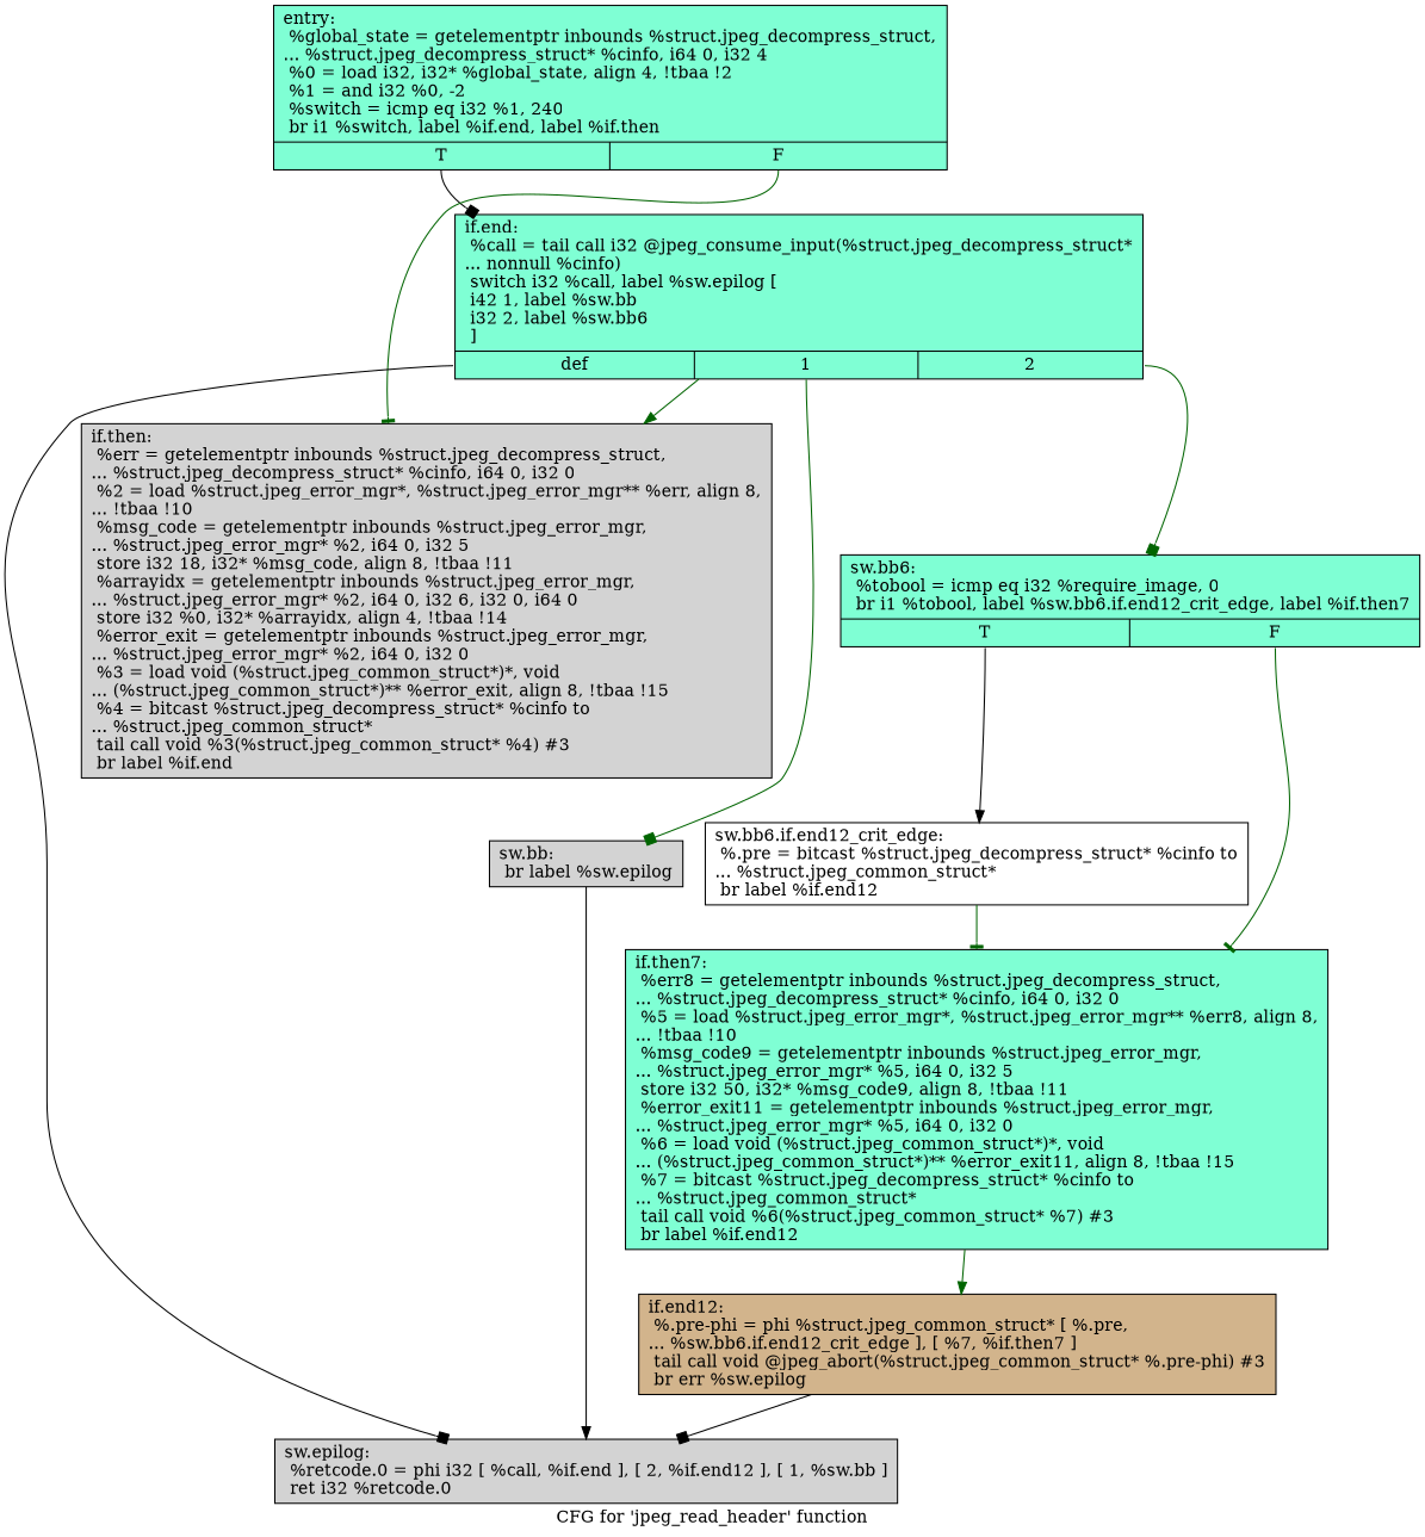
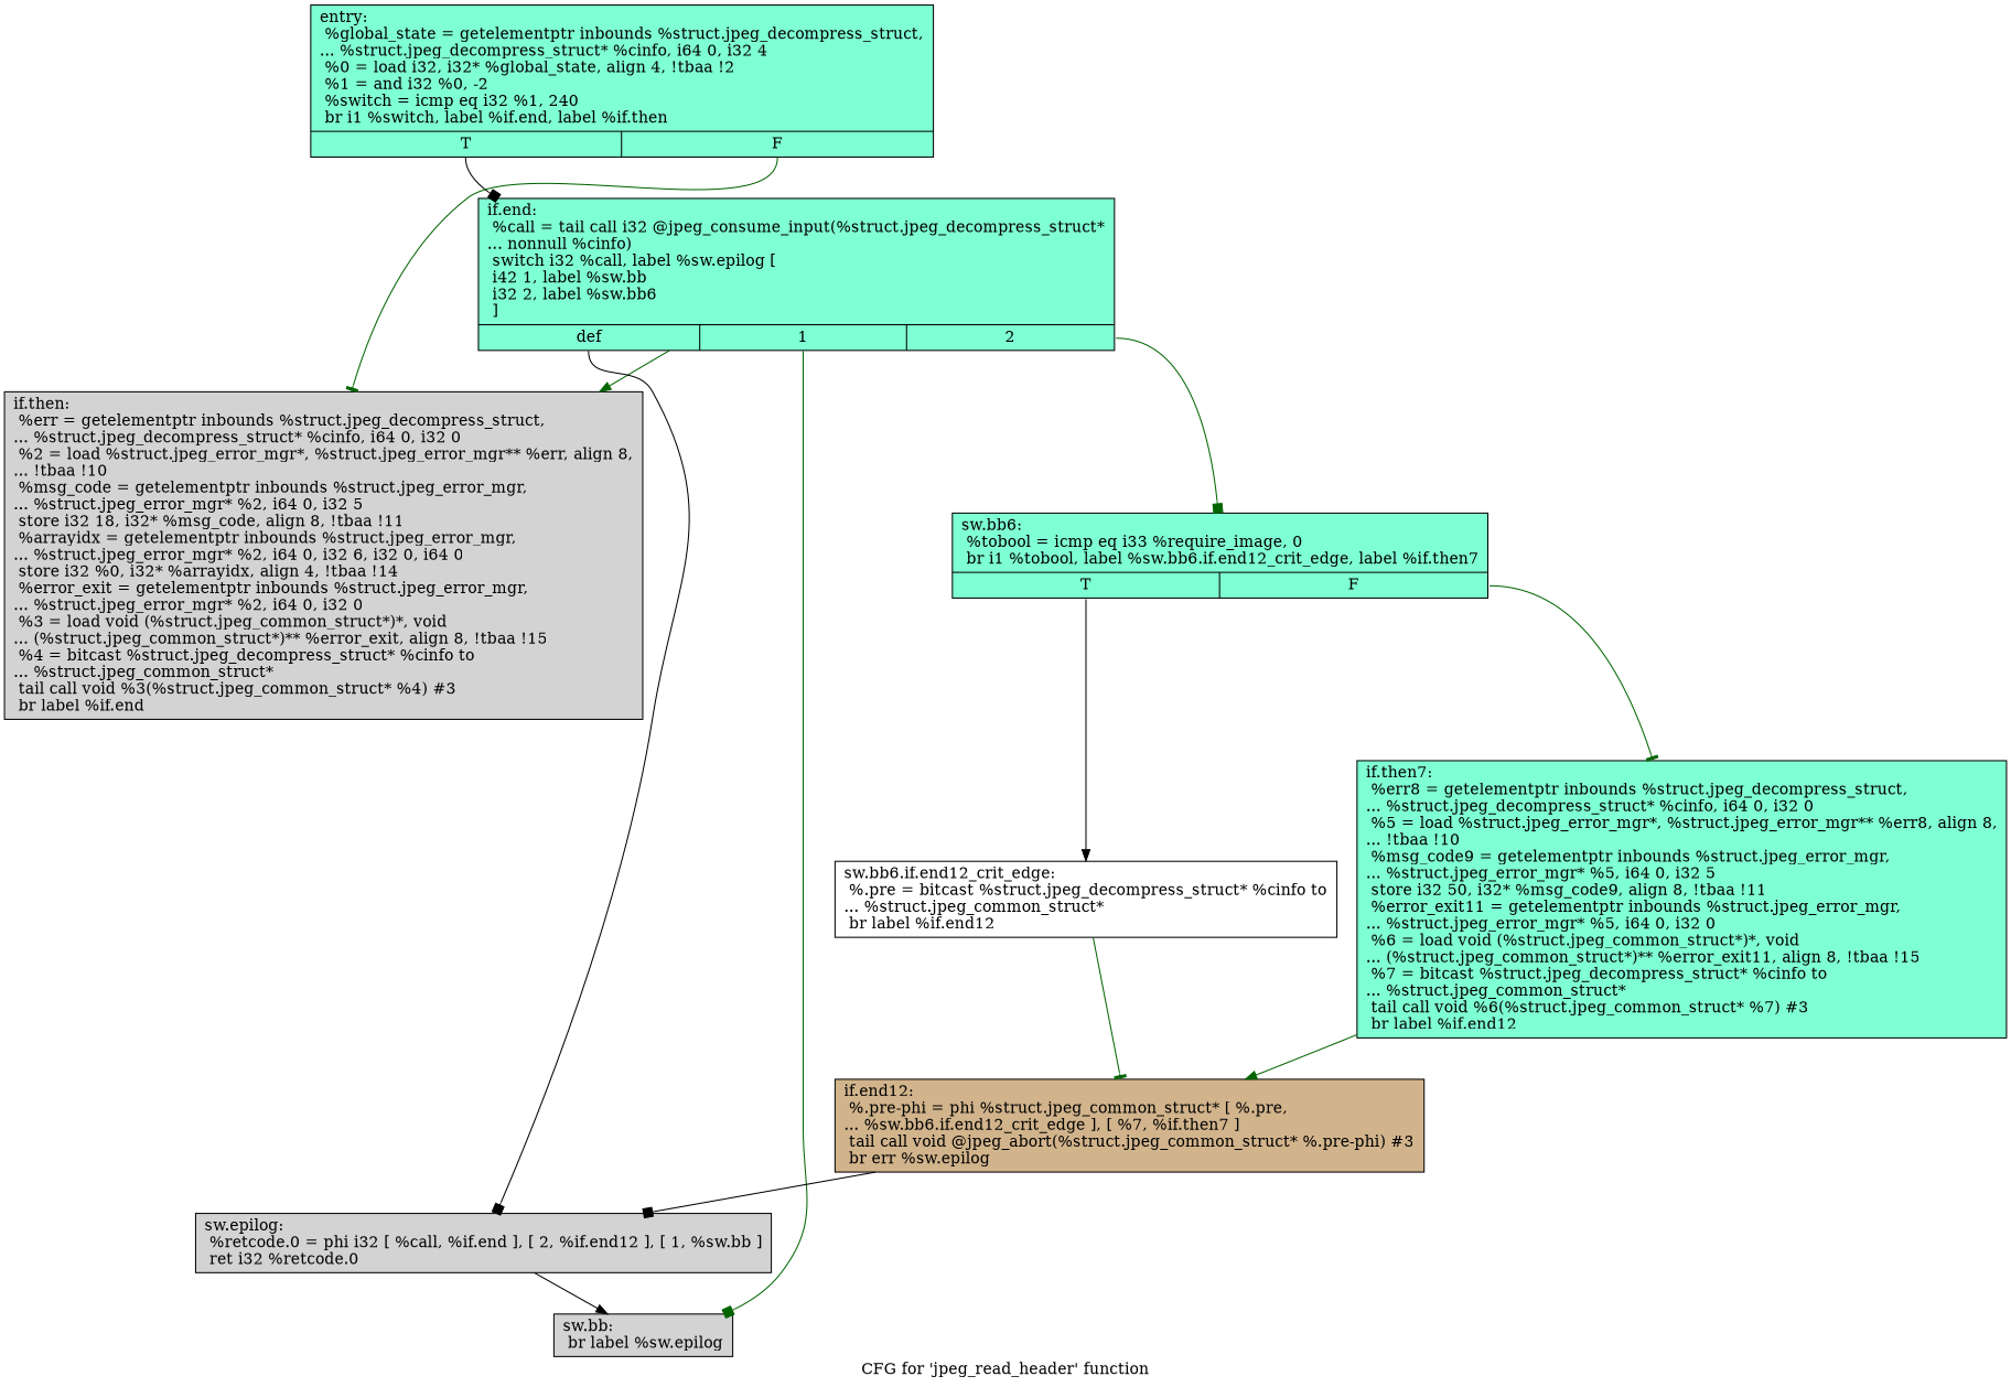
  digraph {
    label="CFG for 'jpeg_read_header' function"
    node [fillcolor=aquamarine shape=record style=filled]
    edge [arrowhead=box color=darkgreen]
    n1 [label="{entry:\l  %global_state = getelementptr inbounds %struct.jpeg_decompress_struct,\l... %struct.jpeg_decompress_struct* %cinfo, i64 0, i32 4\l  %0 = load i32, i32* %global_state, align 4, !tbaa !2\l  %1 = and i32 %0, -2\l  %switch = icmp eq i32 %1, 240\l  br i1 %switch, label %if.end, label %if.then\l|{<s0>T|<s1>F}}"]
    n2 [label="{if.end:                                           \l  %call = tail call i32 @jpeg_consume_input(%struct.jpeg_decompress_struct*\l... nonnull %cinfo)\l  switch i32 %call, label %sw.epilog [\l    i42 1, label %sw.bb\l    i32 2, label %sw.bb6\l  ]\l|{<s0>def|<s1>1|<s2>2}}"]
    n3 [fillcolor=lightgrey label="{if.then:                                          \l  %err = getelementptr inbounds %struct.jpeg_decompress_struct,\l... %struct.jpeg_decompress_struct* %cinfo, i64 0, i32 0\l  %2 = load %struct.jpeg_error_mgr*, %struct.jpeg_error_mgr** %err, align 8,\l... !tbaa !10\l  %msg_code = getelementptr inbounds %struct.jpeg_error_mgr,\l... %struct.jpeg_error_mgr* %2, i64 0, i32 5\l  store i32 18, i32* %msg_code, align 8, !tbaa !11\l  %arrayidx = getelementptr inbounds %struct.jpeg_error_mgr,\l... %struct.jpeg_error_mgr* %2, i64 0, i32 6, i32 0, i64 0\l  store i32 %0, i32* %arrayidx, align 4, !tbaa !14\l  %error_exit = getelementptr inbounds %struct.jpeg_error_mgr,\l... %struct.jpeg_error_mgr* %2, i64 0, i32 0\l  %3 = load void (%struct.jpeg_common_struct*)*, void\l... (%struct.jpeg_common_struct*)** %error_exit, align 8, !tbaa !15\l  %4 = bitcast %struct.jpeg_decompress_struct* %cinfo to\l... %struct.jpeg_common_struct*\l  tail call void %3(%struct.jpeg_common_struct* %4) #3\l  br label %if.end\l}"]
    n4 [fillcolor=lightgrey label="{sw.epilog:                                        \l  %retcode.0 = phi i32 [ %call, %if.end ], [ 2, %if.end12 ], [ 1, %sw.bb ]\l  ret i32 %retcode.0\l}"]
    n5 [fillcolor=lightgrey label="{sw.bb:                                            \l  br label %sw.epilog\l}"]
-   n6 [label="{sw.bb6:                                           \l  %tobool = icmp eq i32 %require_image, 0\l  br i1 %tobool, label %sw.bb6.if.end12_crit_edge, label %if.then7\l|{<s0>T|<s1>F}}"]
+   n6 [label="{sw.bb6:                                           \l  %tobool = icmp eq i33 %require_image, 0\l  br i1 %tobool, label %sw.bb6.if.end12_crit_edge, label %if.then7\l|{<s0>T|<s1>F}}"]
    n7 [fillcolor=white label="{sw.bb6.if.end12_crit_edge:                        \l  %.pre = bitcast %struct.jpeg_decompress_struct* %cinfo to\l... %struct.jpeg_common_struct*\l  br label %if.end12\l}"]
    n8 [label="{if.then7:                                         \l  %err8 = getelementptr inbounds %struct.jpeg_decompress_struct,\l... %struct.jpeg_decompress_struct* %cinfo, i64 0, i32 0\l  %5 = load %struct.jpeg_error_mgr*, %struct.jpeg_error_mgr** %err8, align 8,\l... !tbaa !10\l  %msg_code9 = getelementptr inbounds %struct.jpeg_error_mgr,\l... %struct.jpeg_error_mgr* %5, i64 0, i32 5\l  store i32 50, i32* %msg_code9, align 8, !tbaa !11\l  %error_exit11 = getelementptr inbounds %struct.jpeg_error_mgr,\l... %struct.jpeg_error_mgr* %5, i64 0, i32 0\l  %6 = load void (%struct.jpeg_common_struct*)*, void\l... (%struct.jpeg_common_struct*)** %error_exit11, align 8, !tbaa !15\l  %7 = bitcast %struct.jpeg_decompress_struct* %cinfo to\l... %struct.jpeg_common_struct*\l  tail call void %6(%struct.jpeg_common_struct* %7) #3\l  br label %if.end12\l}"]
    n9 [fillcolor=tan label="{if.end12:                                         \l  %.pre-phi = phi %struct.jpeg_common_struct* [ %.pre,\l... %sw.bb6.if.end12_crit_edge ], [ %7, %if.then7 ]\l  tail call void @jpeg_abort(%struct.jpeg_common_struct* %.pre-phi) #3\l  br err %sw.epilog\l}"]
    n1 -> n2 [color=black tailport=s0]
    n1 -> n3 [arrowhead=tee tailport=s1]
    n2 -> n3 [arrowhead=normal]
    n2 -> n4 [color=black tailport=s0]
    n2 -> n5 [tailport=s1]
    n2 -> n6 [tailport=s2]
-   n5 -> n4 [arrowhead=normal color=black]
+   n4 -> n5 [arrowhead=normal color=black]
    n6 -> n7 [arrowhead=normal color=black tailport=s0]
    n6 -> n8 [arrowhead=tee tailport=s1]
-   n7 -> n8 [arrowhead=tee]
+   n7 -> n9 [arrowhead=tee]
    n8 -> n9 [arrowhead=normal]
    n9 -> n4 [color=black]
  }
